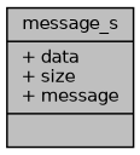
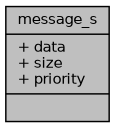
  digraph {
    fontname="DejaVu Sans"
-   n1 [color=black fillcolor=grey75 fontcolor=black fontname="DejaVu Sans" fontsize=10 height=0.2 label="{message_s\n|+ data\l+ size\l+ message\l|}" shape=record style=filled width=0.4]
+   n1 [color=black fillcolor=grey75 fontcolor=black fontname="DejaVu Sans" fontsize=10 height=0.2 label="{message_s\n|+ data\l+ size\l+ priority\l|}" shape=record style=filled width=0.4]
  }
